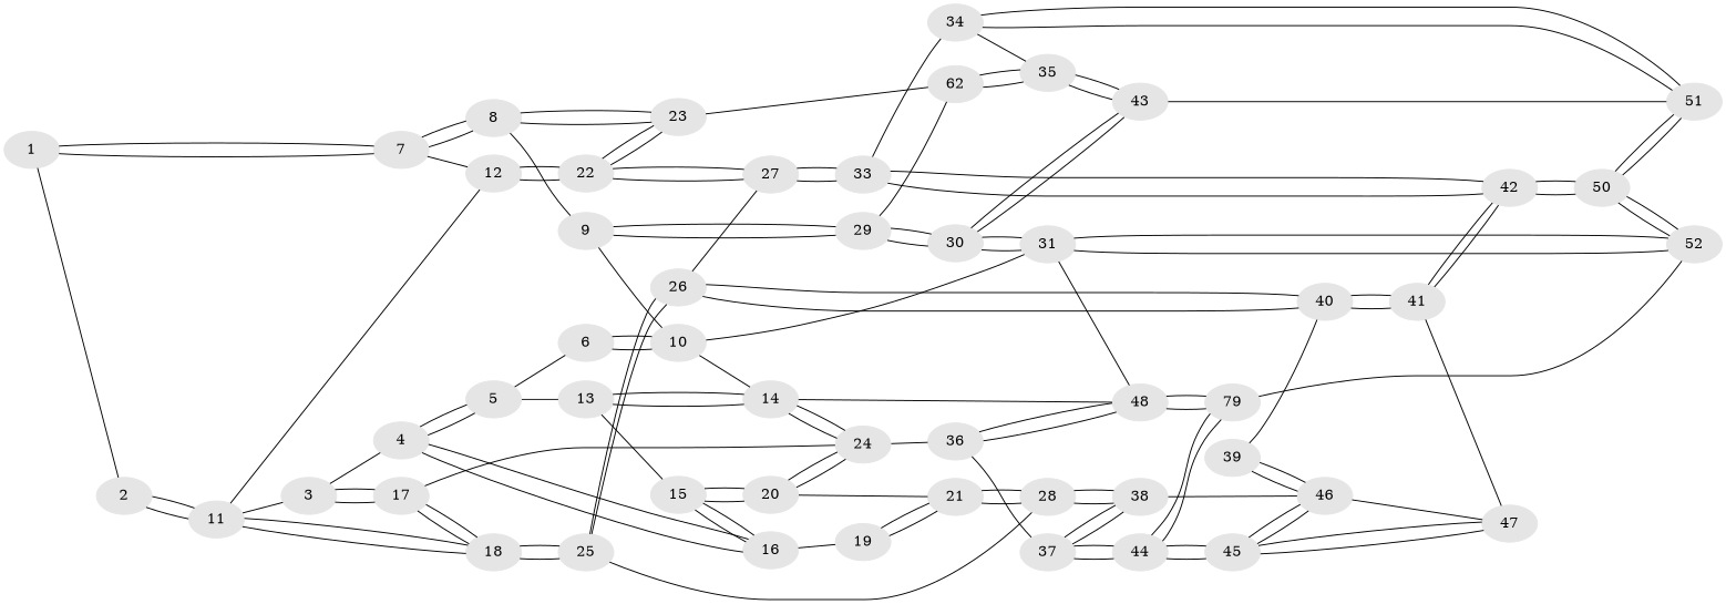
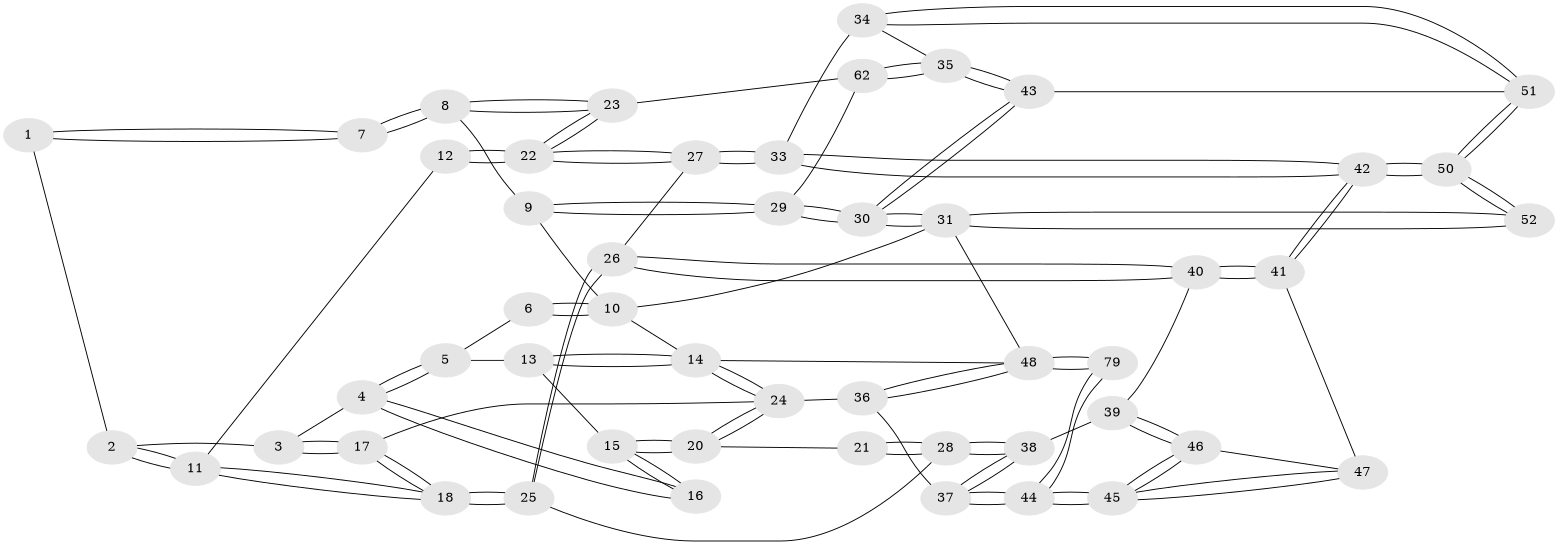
  graph {
    rankdir=LR
    node [color=gray90 style=filled]
    1
    2
    7
    3
    11
    8
    12
    4
    17
    18
    5
    16
    24
    6
    13
-   19
    10
    14
    15
    31
    9
    23
    22
    29
    n25 [label=62]
    30
    48
    52
    25
    27
    20
    36
    n33 [label=79]
    21
    28
    26
    38
    33
    35
    37
    40
    41
    34
    42
    39
    43
    51
    50
    44
    45
    46
    47
    1 -- 2
    1 -- 7
    1 -- 7
-   11 -- 3
+   2 -- 3
    2 -- 11
    2 -- 11
    7 -- 8
    7 -- 8
-   7 -- 12
    3 -- 4
    3 -- 17
    3 -- 17
    11 -- 12
    11 -- 18
    11 -- 18
    8 -- 9
    8 -- 23
    8 -- 23
    12 -- 22
    12 -- 22
    4 -- 5
    4 -- 5
    4 -- 16
    4 -- 16
    17 -- 18
    17 -- 18
    17 -- 24
    18 -- 25
    18 -- 25
    5 -- 6
    5 -- 13
-   16 -- 19
    24 -- 36
    6 -- 10
    6 -- 10
    13 -- 14
    13 -- 14
    13 -- 15
-   19 -- 21
-   19 -- 21
    10 -- 14
    10 -- 31
    14 -- 24
    14 -- 24
    14 -- 48
    15 -- 16
    15 -- 16
    15 -- 20
    15 -- 20
    31 -- 48
    31 -- 52
    31 -- 52
    9 -- 10
    9 -- 29
    9 -- 29
    23 -- n25
    22 -- 23
    22 -- 23
    22 -- 27
    22 -- 27
    29 -- n25
    29 -- 30
    29 -- 30
    n25 -- 35
    n25 -- 35
    30 -- 31
    30 -- 31
    30 -- 43
    30 -- 43
    48 -- n33
    48 -- n33
    25 -- 28
    25 -- 26
    25 -- 26
    27 -- 33
    27 -- 33
    20 -- 24
    20 -- 24
    20 -- 21
    36 -- 48
    36 -- 48
    36 -- 37
-   n33 -- 52
    21 -- 28
    21 -- 28
    28 -- 38
    28 -- 38
    26 -- 27
    26 -- 40
    26 -- 40
-   38 -- 46
+   38 -- 39
    33 -- 34
    33 -- 42
    33 -- 42
    35 -- 43
    35 -- 43
    37 -- 38
    37 -- 38
    37 -- 44
    37 -- 44
    40 -- 41
    40 -- 41
    41 -- 42
    41 -- 42
    41 -- 47
    34 -- 35
    34 -- 51
    34 -- 51
    42 -- 50
    42 -- 50
    39 -- 40
    39 -- 46
    39 -- 46
    43 -- 51
    50 -- 52
    50 -- 52
    50 -- 51
    50 -- 51
    44 -- n33
    44 -- n33
    44 -- 45
    44 -- 45
    45 -- 46
    45 -- 46
    45 -- 47
    45 -- 47
    46 -- 47
  }
